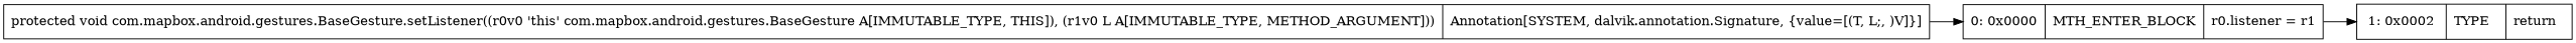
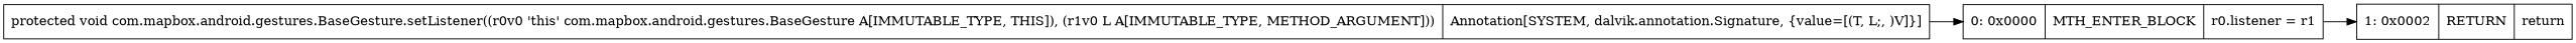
  digraph {
    rankdir=LR
    node [shape=record]
    n1 [label="{0\:\ 0x0000|MTH_ENTER_BLOCK\l|r0.listener = r1\l}"]
-   n2 [label="{1\:\ 0x0002|TYPE\l|return\l}"]
+   n2 [label="{1\:\ 0x0002|RETURN\l|return\l}"]
    n3 [label="{protected void com.mapbox.android.gestures.BaseGesture.setListener((r0v0 'this' com.mapbox.android.gestures.BaseGesture A[IMMUTABLE_TYPE, THIS]), (r1v0 L A[IMMUTABLE_TYPE, METHOD_ARGUMENT]))  | Annotation[SYSTEM, dalvik.annotation.Signature, \{value=[(T, L;, )V]\}]\l}"]
    n1 -> n2
    n3 -> n1
  }
